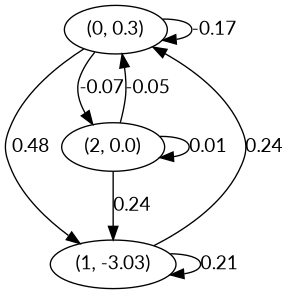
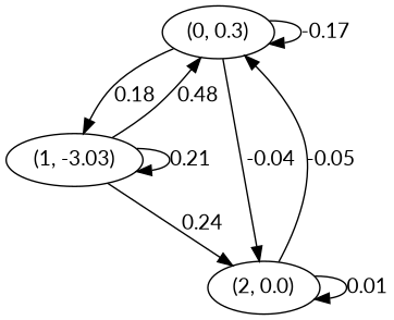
  digraph {
    fontname=Lato
    node [fontname=Lato]
    edge [fontname=Lato]
    n1 [label="(0, 0.3)"]
    n2 [label="(1, -3.03)"]
    n3 [label="(2, 0.0)"]
    n1 -> n1 [label=-0.17]
-   n1 -> n2 [label=0.48]
-   n1 -> n3 [label=-0.07]
-   n2 -> n1 [label=0.24]
+   n1 -> n2 [label=0.18]
+   n1 -> n3 [label=-0.04]
+   n2 -> n1 [label=0.48]
    n2 -> n2 [label=0.21]
    n3 -> n1 [label=-0.05]
-   n3 -> n2 [label=0.24]
+   n2 -> n3 [label=0.24]
    n3 -> n3 [label=0.01]
  }
